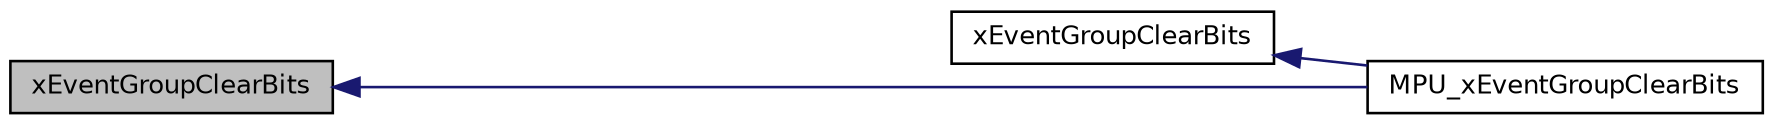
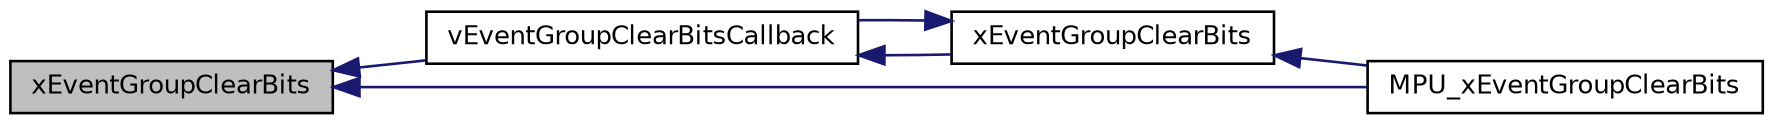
  digraph {
    rankdir=LR
    node [color=black fillcolor=white fontname=Helvetica fontsize=10 shape=record style=filled]
    edge [color=midnightblue dir=back fontname=Helvetica fontsize=10 labelfontname=Helvetica labelfontsize=10 style=solid]
    n1 [fillcolor=grey75 fontcolor=black height=0.2 label=xEventGroupClearBits width=0.4]
+   n2 [height=0.2 label=vEventGroupClearBitsCallback width=0.4]
    n3 [height=0.2 label=MPU_xEventGroupClearBits width=0.4]
    n4 [height=0.2 label=xEventGroupClearBits width=0.4]
+   n1 -> n2
    n1 -> n3
+   n2 -> n4
+   n4 -> n2
    n4 -> n3
  }
